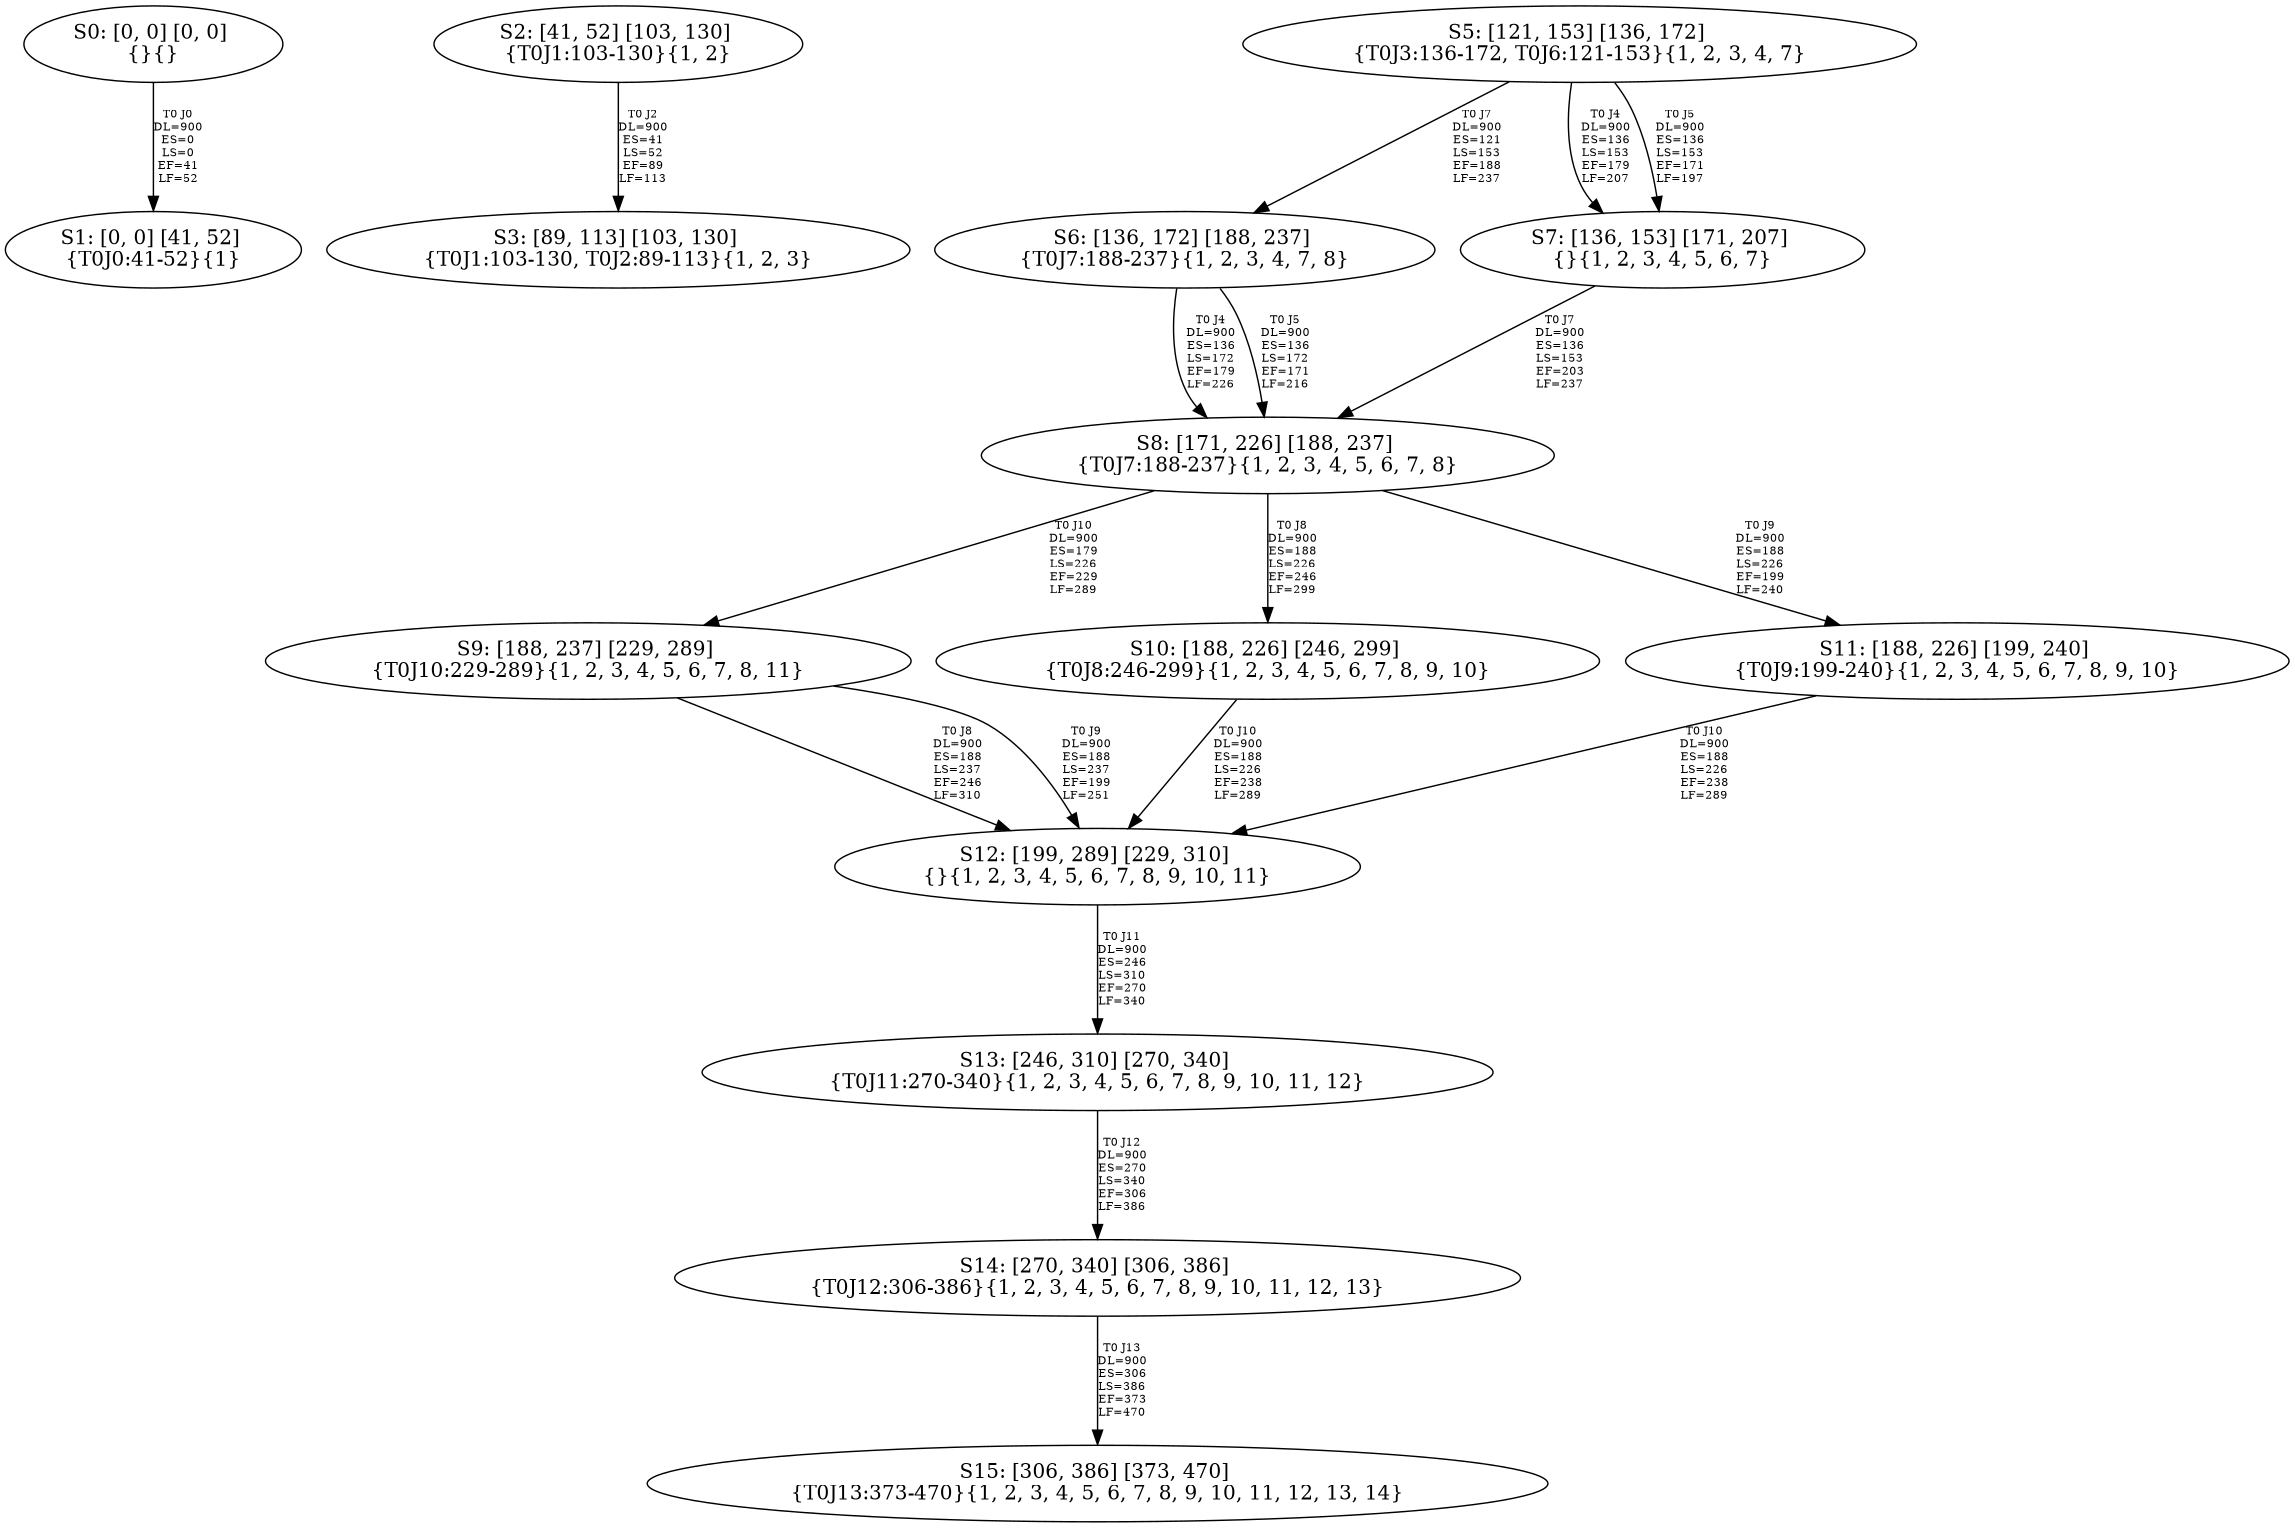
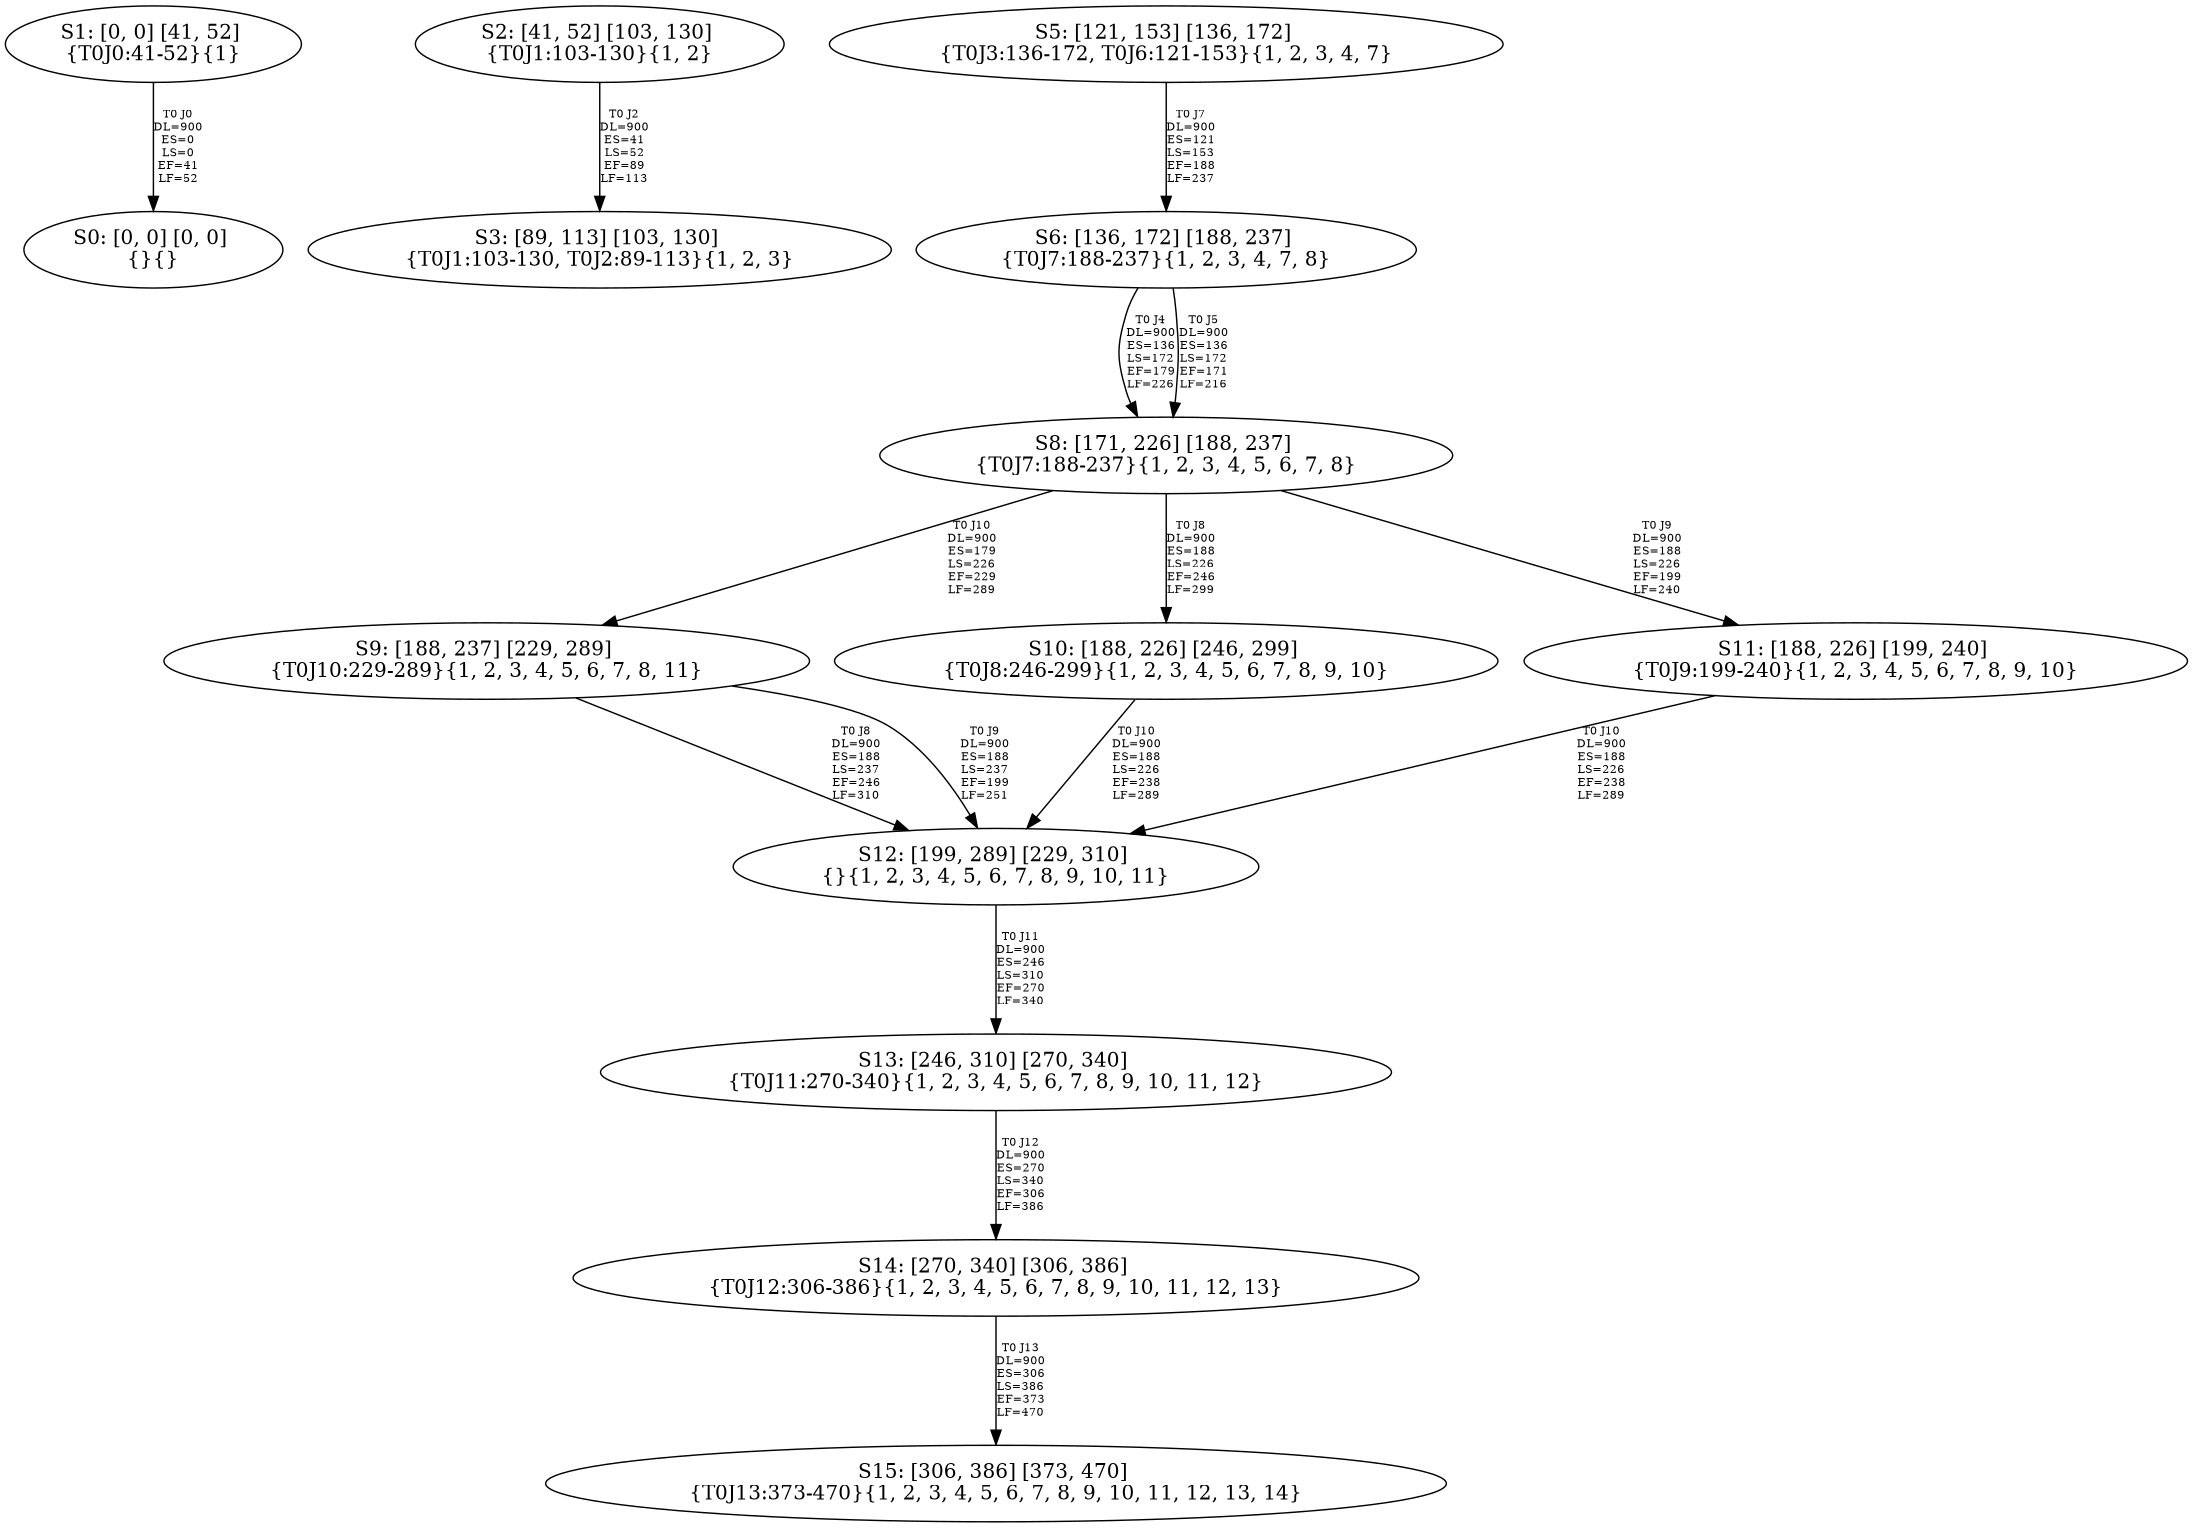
  digraph {
    edge [fontsize=8]
    n1 [label="S0: [0, 0] [0, 0] \n{}{}"]
    n2 [label="S1: [0, 0] [41, 52] \n{T0J0:41-52}{1}"]
    n3 [label="S2: [41, 52] [103, 130] \n{T0J1:103-130}{1, 2}"]
    n4 [label="S3: [89, 113] [103, 130] \n{T0J1:103-130, T0J2:89-113}{1, 2, 3}"]
    n5 [label="S5: [121, 153] [136, 172] \n{T0J3:136-172, T0J6:121-153}{1, 2, 3, 4, 7}"]
    n6 [label="S6: [136, 172] [188, 237] \n{T0J7:188-237}{1, 2, 3, 4, 7, 8}"]
-   n7 [label="S7: [136, 153] [171, 207] \n{}{1, 2, 3, 4, 5, 6, 7}"]
    n8 [label="S8: [171, 226] [188, 237] \n{T0J7:188-237}{1, 2, 3, 4, 5, 6, 7, 8}"]
    n9 [label="S9: [188, 237] [229, 289] \n{T0J10:229-289}{1, 2, 3, 4, 5, 6, 7, 8, 11}"]
    n10 [label="S10: [188, 226] [246, 299] \n{T0J8:246-299}{1, 2, 3, 4, 5, 6, 7, 8, 9, 10}"]
    n11 [label="S11: [188, 226] [199, 240] \n{T0J9:199-240}{1, 2, 3, 4, 5, 6, 7, 8, 9, 10}"]
    n12 [label="S12: [199, 289] [229, 310] \n{}{1, 2, 3, 4, 5, 6, 7, 8, 9, 10, 11}"]
    n13 [label="S13: [246, 310] [270, 340] \n{T0J11:270-340}{1, 2, 3, 4, 5, 6, 7, 8, 9, 10, 11, 12}"]
    n14 [label="S14: [270, 340] [306, 386] \n{T0J12:306-386}{1, 2, 3, 4, 5, 6, 7, 8, 9, 10, 11, 12, 13}"]
    n15 [label="S15: [306, 386] [373, 470] \n{T0J13:373-470}{1, 2, 3, 4, 5, 6, 7, 8, 9, 10, 11, 12, 13, 14}"]
-   n1 -> n2 [label="T0 J0\nDL=900\nES=0\nLS=0\nEF=41\nLF=52"]
+   n2 -> n1 [label="T0 J0\nDL=900\nES=0\nLS=0\nEF=41\nLF=52"]
    n3 -> n4 [label="T0 J2\nDL=900\nES=41\nLS=52\nEF=89\nLF=113"]
    n5 -> n6 [label="T0 J7\nDL=900\nES=121\nLS=153\nEF=188\nLF=237"]
-   n5 -> n7 [label="T0 J4\nDL=900\nES=136\nLS=153\nEF=179\nLF=207"]
-   n5 -> n7 [label="T0 J5\nDL=900\nES=136\nLS=153\nEF=171\nLF=197"]
    n6 -> n8 [label="T0 J4\nDL=900\nES=136\nLS=172\nEF=179\nLF=226"]
    n6 -> n8 [label="T0 J5\nDL=900\nES=136\nLS=172\nEF=171\nLF=216"]
-   n7 -> n8 [label="T0 J7\nDL=900\nES=136\nLS=153\nEF=203\nLF=237"]
    n8 -> n9 [label="T0 J10\nDL=900\nES=179\nLS=226\nEF=229\nLF=289"]
    n8 -> n10 [label="T0 J8\nDL=900\nES=188\nLS=226\nEF=246\nLF=299"]
    n8 -> n11 [label="T0 J9\nDL=900\nES=188\nLS=226\nEF=199\nLF=240"]
    n9 -> n12 [label="T0 J8\nDL=900\nES=188\nLS=237\nEF=246\nLF=310"]
    n9 -> n12 [label="T0 J9\nDL=900\nES=188\nLS=237\nEF=199\nLF=251"]
    n10 -> n12 [label="T0 J10\nDL=900\nES=188\nLS=226\nEF=238\nLF=289"]
    n11 -> n12 [label="T0 J10\nDL=900\nES=188\nLS=226\nEF=238\nLF=289"]
    n12 -> n13 [label="T0 J11\nDL=900\nES=246\nLS=310\nEF=270\nLF=340"]
    n13 -> n14 [label="T0 J12\nDL=900\nES=270\nLS=340\nEF=306\nLF=386"]
    n14 -> n15 [label="T0 J13\nDL=900\nES=306\nLS=386\nEF=373\nLF=470"]
  }
